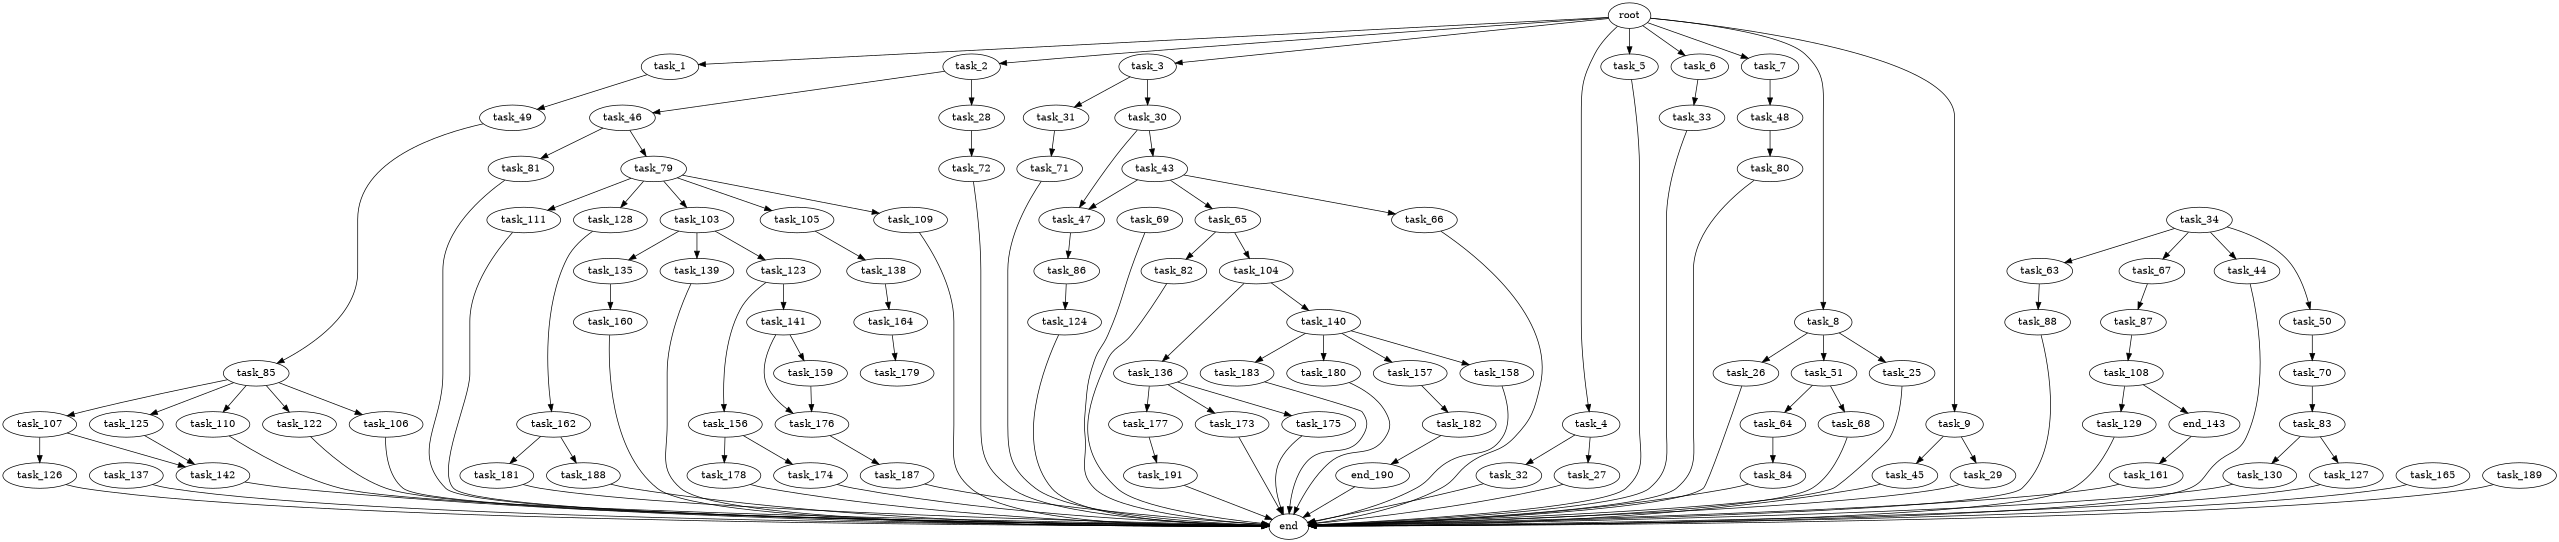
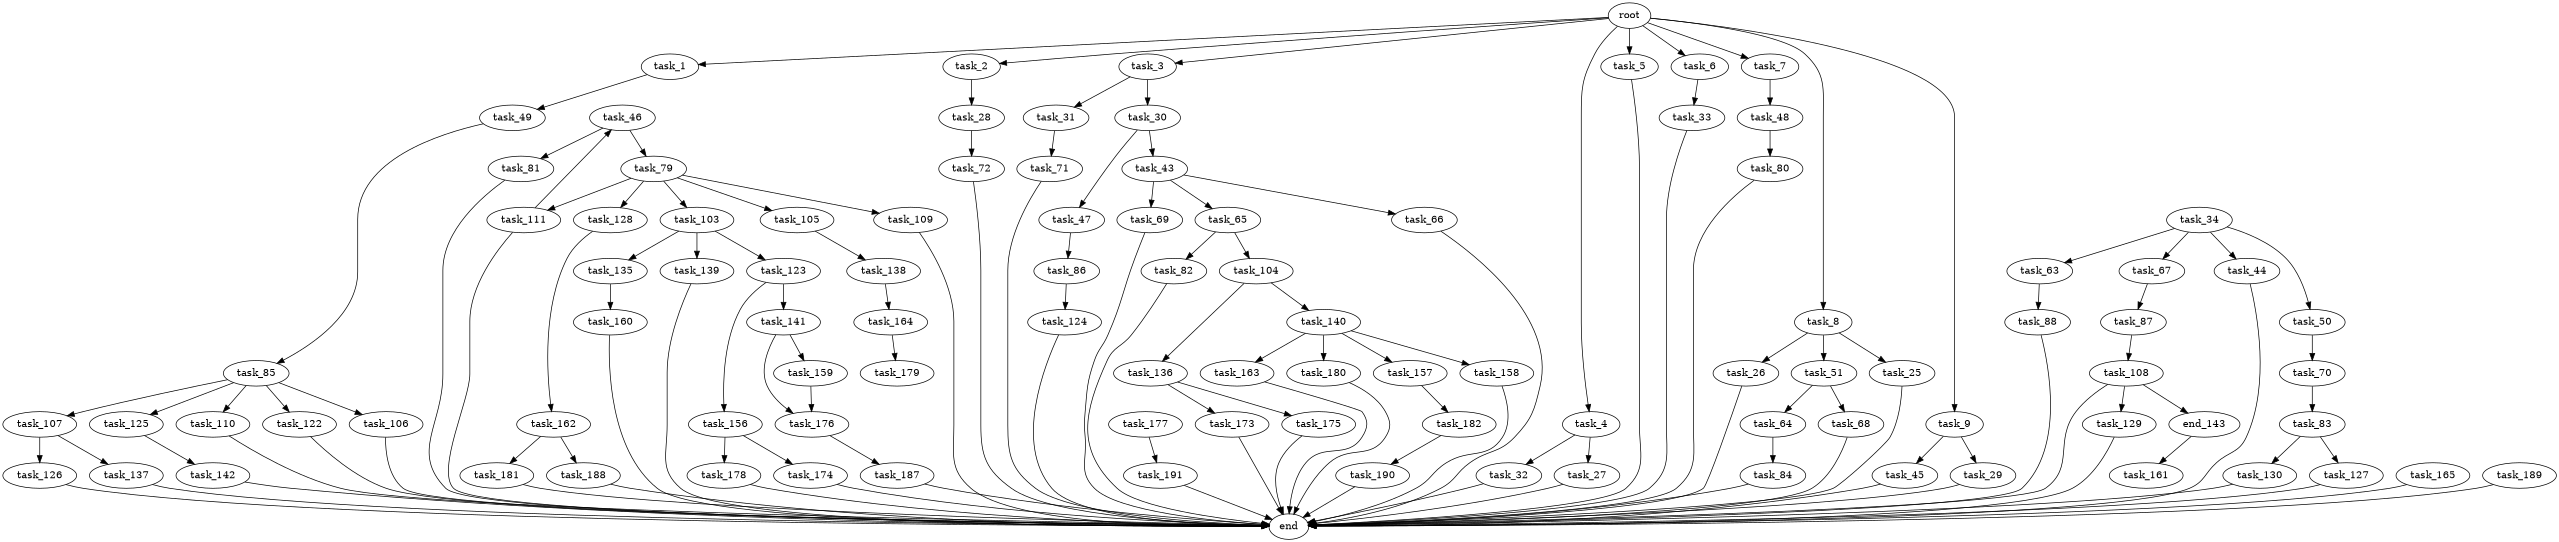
  digraph {
    root
    task_1
    task_2
    task_3
    task_4
    task_5
    task_6
    task_7
    task_8
    task_9
    task_49
    task_28
    task_46
    task_30
    task_31
    task_27
    task_32
    end
    task_33
    task_48
    task_25
    task_26
    task_51
    task_29
    task_45
    task_85
    task_72
    task_79
    task_81
    task_43
    task_47
    task_71
    task_80
    task_64
    task_68
    task_34
    task_44
    task_50
    task_63
    task_67
    task_65
    task_66
    task_69
    task_86
    task_70
    task_88
    task_87
    task_82
    task_104
    task_103
    task_105
    task_109
    task_111
    task_128
    task_124
    task_106
    task_107
    task_110
    task_122
    task_125
    task_83
    task_84
    task_136
    task_140
    task_108
    task_127
    task_130
    task_123
    task_135
    task_139
    task_138
    task_162
    task_126
    task_137
    task_142
    task_129
    n77 [label=end_143]
    task_141
    task_156
    task_160
    task_173
    task_175
    task_177
    task_157
    task_158
-   task_163 [label=task_183]
+   task_163
    task_180
    task_164
    task_161
    task_159
    task_176
    task_174
    task_178
    task_181
    task_188
    task_191
    task_179
    task_182
    task_165
-   task_190 [label=end_190]
+   task_190
    task_187
    task_189
    root -> task_1
    root -> task_2
    root -> task_3
    root -> task_4
    root -> task_5
    root -> task_6
    root -> task_7
    root -> task_8
    root -> task_9
    task_1 -> task_49
    task_2 -> task_28
-   task_2 -> task_46
+   task_111 -> task_46
    task_3 -> task_30
    task_3 -> task_31
    task_4 -> task_27
    task_4 -> task_32
    task_5 -> end
    task_6 -> task_33
    task_7 -> task_48
    task_8 -> task_25
    task_8 -> task_26
    task_8 -> task_51
    task_9 -> task_29
    task_9 -> task_45
    task_49 -> task_85
    task_28 -> task_72
    task_46 -> task_79
    task_46 -> task_81
    task_30 -> task_43
    task_30 -> task_47
    task_31 -> task_71
    task_27 -> end
    task_32 -> end
    task_33 -> end
    task_48 -> task_80
    task_25 -> end
    task_26 -> end
    task_51 -> task_64
    task_51 -> task_68
    task_29 -> end
    task_45 -> end
    task_85 -> task_106
    task_85 -> task_107
    task_85 -> task_110
    task_85 -> task_122
    task_85 -> task_125
    task_72 -> end
    task_79 -> task_103
    task_79 -> task_105
    task_79 -> task_109
    task_79 -> task_111
    task_79 -> task_128
    task_81 -> end
    task_43 -> task_65
    task_43 -> task_66
-   task_43 -> task_47
+   task_43 -> task_69
    task_47 -> task_86
    task_71 -> end
    task_80 -> end
    task_64 -> task_84
    task_68 -> end
    task_34 -> task_44
    task_34 -> task_50
    task_34 -> task_63
    task_34 -> task_67
    task_44 -> end
    task_50 -> task_70
    task_63 -> task_88
    task_67 -> task_87
    task_65 -> task_82
    task_65 -> task_104
    task_66 -> end
    task_69 -> end
    task_86 -> task_124
    task_70 -> task_83
    task_88 -> end
    task_87 -> task_108
    task_82 -> end
    task_104 -> task_136
    task_104 -> task_140
    task_103 -> task_123
    task_103 -> task_135
    task_103 -> task_139
    task_105 -> task_138
    task_109 -> end
    task_111 -> end
    task_128 -> task_162
    task_124 -> end
    task_106 -> end
    task_107 -> task_126
-   task_107 -> task_142
+   task_107 -> task_137
    task_110 -> end
    task_122 -> end
    task_125 -> task_142
    task_83 -> task_127
    task_83 -> task_130
    task_84 -> end
    task_136 -> task_173
    task_136 -> task_175
-   task_136 -> task_177
    task_140 -> task_157
    task_140 -> task_158
    task_140 -> task_163
    task_140 -> task_180
    task_108 -> task_129
    task_108 -> n77
    task_127 -> end
    task_130 -> end
    task_123 -> task_141
    task_123 -> task_156
    task_135 -> task_160
    task_139 -> end
    task_138 -> task_164
    task_162 -> task_181
    task_162 -> task_188
    task_126 -> end
    task_137 -> end
    task_142 -> end
    task_129 -> end
    n77 -> task_161
    task_141 -> task_159
    task_141 -> task_176
    task_156 -> task_174
    task_156 -> task_178
    task_160 -> end
    task_173 -> end
    task_175 -> end
    task_177 -> task_191
    task_157 -> task_182
    task_158 -> end
    task_163 -> end
    task_180 -> end
    task_164 -> task_179
-   task_161 -> end
+   task_108 -> end
    task_159 -> task_176
    task_176 -> task_187
    task_174 -> end
    task_178 -> end
    task_181 -> end
    task_188 -> end
    task_191 -> end
    task_182 -> task_190
    task_165 -> end
    task_190 -> end
    task_187 -> end
    task_189 -> end
  }
